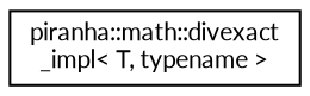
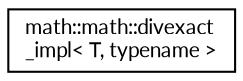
  digraph {
    rankdir=LR
    fontname=Lato
-   n1 [color=black fillcolor=white fontname=Lato fontsize=10 height=0.2 label="piranha::math::divexact\l_impl\< T, typename \>" shape=record style=filled width=0.4]
+   n1 [color=black fillcolor=white fontname=Lato fontsize=10 height=0.2 label="math::math::divexact\l_impl\< T, typename \>" shape=record style=filled width=0.4]
  }
